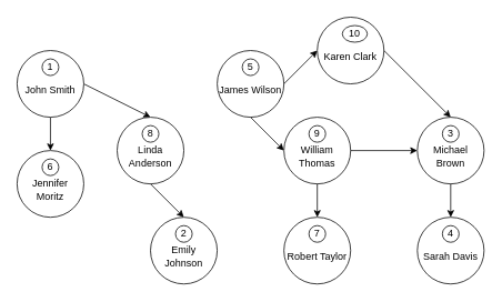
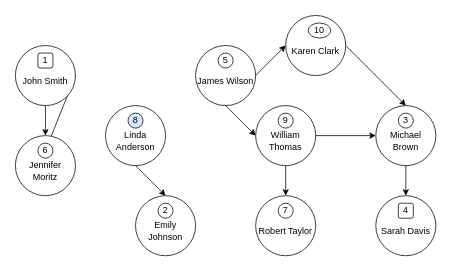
  <mxCell id="0" />
  <mxCell id="1" parent="0" />
  <mxCell id="2" value="" style="endArrow=classic;html=1;rounded=0;entryX=0.5;entryY=0;entryDx=0;entryDy=0;exitX=0.5;exitY=1;exitDx=0;exitDy=0;" edge="1" parent="1" source="8" target="5"><mxGeometry width="50" height="50" relative="1" as="geometry"><mxPoint x="61" y="153" as="sourcePoint" /><mxPoint x="60" y="300" as="targetPoint" /></mxGeometry></mxCell>
- <mxCell id="3" value="" style="endArrow=classic;html=1;rounded=0;exitX=1;exitY=0.5;exitDx=0;exitDy=0;entryX=0.5;entryY=0;entryDx=0;entryDy=0;" edge="1" parent="1" source="8" target="11"><mxGeometry width="50" height="50" relative="1" as="geometry"><mxPoint x="100" y="81.96" as="sourcePoint" /><mxPoint x="221.8" y="118.04" as="targetPoint" /></mxGeometry></mxCell>
+ <mxCell id="3" value="" style="endArrow=classic;html=1;rounded=0;exitX=1;exitY=0.5;exitDx=0;exitDy=0;" edge="1" parent="1" source="8" target="6"><mxGeometry width="50" height="50" relative="1" as="geometry"><mxPoint x="100" y="81.96" as="sourcePoint" /><mxPoint x="221.8" y="118.04" as="targetPoint" /></mxGeometry></mxCell>
  <mxCell id="4" value="" style="group" vertex="1" connectable="0" parent="1"><mxGeometry x="20" y="180" width="80" height="80" as="geometry" /></mxCell>
  <mxCell id="5" value="&lt;div&gt;&lt;br&gt;&lt;/div&gt;Jennifer Moritz" style="ellipse;whiteSpace=wrap;html=1;aspect=fixed;" vertex="1" parent="4"><mxGeometry width="80" height="80" as="geometry" /></mxCell>
  <mxCell id="6" value="6" style="ellipse;whiteSpace=wrap;html=1;aspect=fixed;" vertex="1" parent="4"><mxGeometry x="30" y="10" width="20" height="20" as="geometry" /></mxCell>
  <mxCell id="7" value="" style="group" vertex="1" connectable="0" parent="1"><mxGeometry x="20" y="60" width="80" height="80" as="geometry" /></mxCell>
  <mxCell id="8" value="&lt;div&gt;&lt;/div&gt;&lt;div&gt;&lt;br&gt;&lt;/div&gt;&lt;div&gt;John Smith&lt;br&gt;&lt;/div&gt;" style="ellipse;whiteSpace=wrap;html=1;aspect=fixed;" vertex="1" parent="7"><mxGeometry width="80" height="80" as="geometry" /></mxCell>
- <mxCell id="9" value="1" style="ellipse;whiteSpace=wrap;html=1;aspect=fixed;" vertex="1" parent="7"><mxGeometry x="30" y="10" width="20" height="20" as="geometry" /></mxCell>
+ <mxCell id="9" value="1" style="whiteSpace=wrap;html=1;aspect=fixed;rounded=1;" vertex="1" parent="7"><mxGeometry x="30" y="10" width="20" height="20" as="geometry" /></mxCell>
  <mxCell id="10" value="" style="group" vertex="1" connectable="0" parent="1"><mxGeometry x="140" y="140" width="80" height="80" as="geometry" /></mxCell>
  <mxCell id="11" value="&lt;div&gt;&lt;/div&gt;&lt;div&gt;&lt;br&gt;&lt;/div&gt;&lt;div&gt;Linda Anderson&lt;br&gt;&lt;/div&gt;" style="ellipse;whiteSpace=wrap;html=1;aspect=fixed;" vertex="1" parent="10"><mxGeometry width="80" height="80" as="geometry" /></mxCell>
- <mxCell id="12" value="8" style="ellipse;whiteSpace=wrap;html=1;aspect=fixed;" vertex="1" parent="10"><mxGeometry x="30" y="10" width="20" height="20" as="geometry" /></mxCell>
+ <mxCell id="12" value="8" style="ellipse;whiteSpace=wrap;html=1;aspect=fixed;fillColor=#dae8fc;" vertex="1" parent="10"><mxGeometry x="30" y="10" width="20" height="20" as="geometry" /></mxCell>
  <mxCell id="13" value="" style="group" vertex="1" connectable="0" parent="1"><mxGeometry x="260" y="60" width="80" height="80" as="geometry" /></mxCell>
  <mxCell id="14" value="&lt;div&gt;&lt;/div&gt;&lt;div&gt;&lt;br&gt;&lt;/div&gt;&lt;div&gt;James Wilson&lt;br&gt;&lt;/div&gt;" style="ellipse;whiteSpace=wrap;html=1;aspect=fixed;" vertex="1" parent="13"><mxGeometry width="80" height="80" as="geometry" /></mxCell>
  <mxCell id="15" value="5" style="ellipse;whiteSpace=wrap;html=1;aspect=fixed;" vertex="1" parent="13"><mxGeometry x="30" y="10" width="20" height="20" as="geometry" /></mxCell>
  <mxCell id="16" value="" style="group" vertex="1" connectable="0" parent="1"><mxGeometry x="340" y="260" width="80" height="80" as="geometry" /></mxCell>
  <mxCell id="17" value="&lt;div&gt;&lt;/div&gt;&lt;div&gt;&lt;br&gt;&lt;/div&gt;&lt;div&gt;Robert Taylor&lt;br&gt;&lt;/div&gt;" style="ellipse;whiteSpace=wrap;html=1;aspect=fixed;" vertex="1" parent="16"><mxGeometry width="80" height="80" as="geometry" /></mxCell>
  <mxCell id="18" value="7" style="ellipse;whiteSpace=wrap;html=1;aspect=fixed;" vertex="1" parent="16"><mxGeometry x="30" y="10" width="20" height="20" as="geometry" /></mxCell>
  <mxCell id="19" value="" style="group" vertex="1" connectable="0" parent="1"><mxGeometry x="340" y="140" width="80" height="80" as="geometry" /></mxCell>
  <mxCell id="20" value="&lt;div&gt;&lt;/div&gt;&lt;div&gt;&lt;br&gt;&lt;/div&gt;&lt;div&gt;William Thomas&lt;br&gt;&lt;/div&gt;" style="ellipse;whiteSpace=wrap;html=1;aspect=fixed;" vertex="1" parent="19"><mxGeometry width="80" height="80" as="geometry" /></mxCell>
  <mxCell id="21" value="9" style="ellipse;whiteSpace=wrap;html=1;aspect=fixed;" vertex="1" parent="19"><mxGeometry x="30" y="10" width="20" height="20" as="geometry" /></mxCell>
  <mxCell id="22" value="" style="group" vertex="1" connectable="0" parent="1"><mxGeometry x="180" y="260" width="80" height="80" as="geometry" /></mxCell>
  <mxCell id="23" value="&lt;div&gt;&lt;/div&gt;&lt;div&gt;&lt;br&gt;&lt;/div&gt;&lt;div&gt;Emily Johnson&lt;br&gt;&lt;/div&gt;" style="ellipse;whiteSpace=wrap;html=1;aspect=fixed;" vertex="1" parent="22"><mxGeometry width="80" height="80" as="geometry" /></mxCell>
  <mxCell id="24" value="2" style="ellipse;whiteSpace=wrap;html=1;aspect=fixed;" vertex="1" parent="22"><mxGeometry x="30" y="10" width="20" height="20" as="geometry" /></mxCell>
  <mxCell id="25" value="" style="group" vertex="1" connectable="0" parent="1"><mxGeometry x="380" y="20" width="80" height="80" as="geometry" /></mxCell>
  <mxCell id="26" value="&lt;div&gt;&lt;/div&gt;&lt;div&gt;&lt;br&gt;&lt;/div&gt;&lt;div&gt;Karen Clark&lt;br&gt;&lt;/div&gt;" style="ellipse;whiteSpace=wrap;html=1;aspect=fixed;" vertex="1" parent="25"><mxGeometry width="80" height="80" as="geometry" /></mxCell>
  <mxCell id="27" value="10" style="ellipse;whiteSpace=wrap;html=1;aspect=fixed;" vertex="1" parent="25"><mxGeometry x="30" y="10" width="30" height="20" as="geometry" /></mxCell>
  <mxCell id="28" value="" style="group" vertex="1" connectable="0" parent="1"><mxGeometry x="500" y="260" width="80" height="80" as="geometry" /></mxCell>
  <mxCell id="29" value="&lt;div&gt;&lt;/div&gt;&lt;div&gt;&lt;br&gt;&lt;/div&gt;&lt;div&gt;Sarah Davis&lt;br&gt;&lt;/div&gt;" style="ellipse;whiteSpace=wrap;html=1;aspect=fixed;" vertex="1" parent="28"><mxGeometry width="80" height="80" as="geometry" /></mxCell>
- <mxCell id="30" value="4" style="ellipse;whiteSpace=wrap;html=1;aspect=fixed;" vertex="1" parent="28"><mxGeometry x="30" y="10" width="20" height="20" as="geometry" /></mxCell>
+ <mxCell id="30" value="4" style="whiteSpace=wrap;html=1;aspect=fixed;rounded=1;" vertex="1" parent="28"><mxGeometry x="30" y="10" width="20" height="20" as="geometry" /></mxCell>
  <mxCell id="31" value="" style="group" vertex="1" connectable="0" parent="1"><mxGeometry x="500" y="140" width="80" height="80" as="geometry" /></mxCell>
  <mxCell id="32" value="&lt;div&gt;&lt;/div&gt;&lt;div&gt;&lt;br&gt;&lt;/div&gt;&lt;div&gt;Michael Brown&lt;br&gt;&lt;/div&gt;" style="ellipse;whiteSpace=wrap;html=1;aspect=fixed;" vertex="1" parent="31"><mxGeometry width="80" height="80" as="geometry" /></mxCell>
  <mxCell id="33" value="3" style="ellipse;whiteSpace=wrap;html=1;aspect=fixed;" vertex="1" parent="31"><mxGeometry x="30" y="10" width="20" height="20" as="geometry" /></mxCell>
  <mxCell id="34" value="" style="endArrow=classic;html=1;rounded=0;exitX=0.5;exitY=1;exitDx=0;exitDy=0;entryX=0;entryY=0.5;entryDx=0;entryDy=0;" edge="1" parent="1" source="14" target="20"><mxGeometry width="50" height="50" relative="1" as="geometry"><mxPoint x="330" y="360" as="sourcePoint" /><mxPoint x="380" y="310" as="targetPoint" /></mxGeometry></mxCell>
  <mxCell id="35" value="" style="endArrow=classic;html=1;rounded=0;exitX=1;exitY=0.5;exitDx=0;exitDy=0;entryX=0;entryY=0.5;entryDx=0;entryDy=0;" edge="1" parent="1" source="14" target="26"><mxGeometry width="50" height="50" relative="1" as="geometry"><mxPoint x="330" y="140" as="sourcePoint" /><mxPoint x="380" y="90" as="targetPoint" /></mxGeometry></mxCell>
  <mxCell id="36" value="" style="endArrow=classic;html=1;rounded=0;entryX=0;entryY=0.5;entryDx=0;entryDy=0;exitX=1;exitY=0.5;exitDx=0;exitDy=0;" edge="1" parent="1" source="20" target="32"><mxGeometry width="50" height="50" relative="1" as="geometry"><mxPoint x="330" y="290" as="sourcePoint" /><mxPoint x="380" y="240" as="targetPoint" /></mxGeometry></mxCell>
  <mxCell id="37" value="" style="endArrow=classic;html=1;rounded=0;entryX=0.5;entryY=0;entryDx=0;entryDy=0;exitX=1;exitY=0.5;exitDx=0;exitDy=0;" edge="1" parent="1" source="26" target="32"><mxGeometry width="50" height="50" relative="1" as="geometry"><mxPoint x="330" y="290" as="sourcePoint" /><mxPoint x="380" y="240" as="targetPoint" /></mxGeometry></mxCell>
  <mxCell id="38" value="" style="endArrow=classic;html=1;rounded=0;entryX=0.5;entryY=0;entryDx=0;entryDy=0;exitX=0.5;exitY=1;exitDx=0;exitDy=0;" edge="1" parent="1" source="32" target="29"><mxGeometry width="50" height="50" relative="1" as="geometry"><mxPoint x="330" y="290" as="sourcePoint" /><mxPoint x="380" y="240" as="targetPoint" /></mxGeometry></mxCell>
  <mxCell id="39" value="" style="endArrow=classic;html=1;rounded=0;exitX=0.5;exitY=1;exitDx=0;exitDy=0;entryX=0.5;entryY=0;entryDx=0;entryDy=0;" edge="1" parent="1" source="11" target="23"><mxGeometry width="50" height="50" relative="1" as="geometry"><mxPoint x="330" y="290" as="sourcePoint" /><mxPoint x="380" y="240" as="targetPoint" /></mxGeometry></mxCell>
  <mxCell id="40" value="" style="endArrow=classic;html=1;rounded=0;entryX=0.5;entryY=0;entryDx=0;entryDy=0;exitX=0.5;exitY=1;exitDx=0;exitDy=0;" edge="1" parent="1" source="20" target="17"><mxGeometry width="50" height="50" relative="1" as="geometry"><mxPoint x="330" y="290" as="sourcePoint" /><mxPoint x="380" y="240" as="targetPoint" /></mxGeometry></mxCell>
